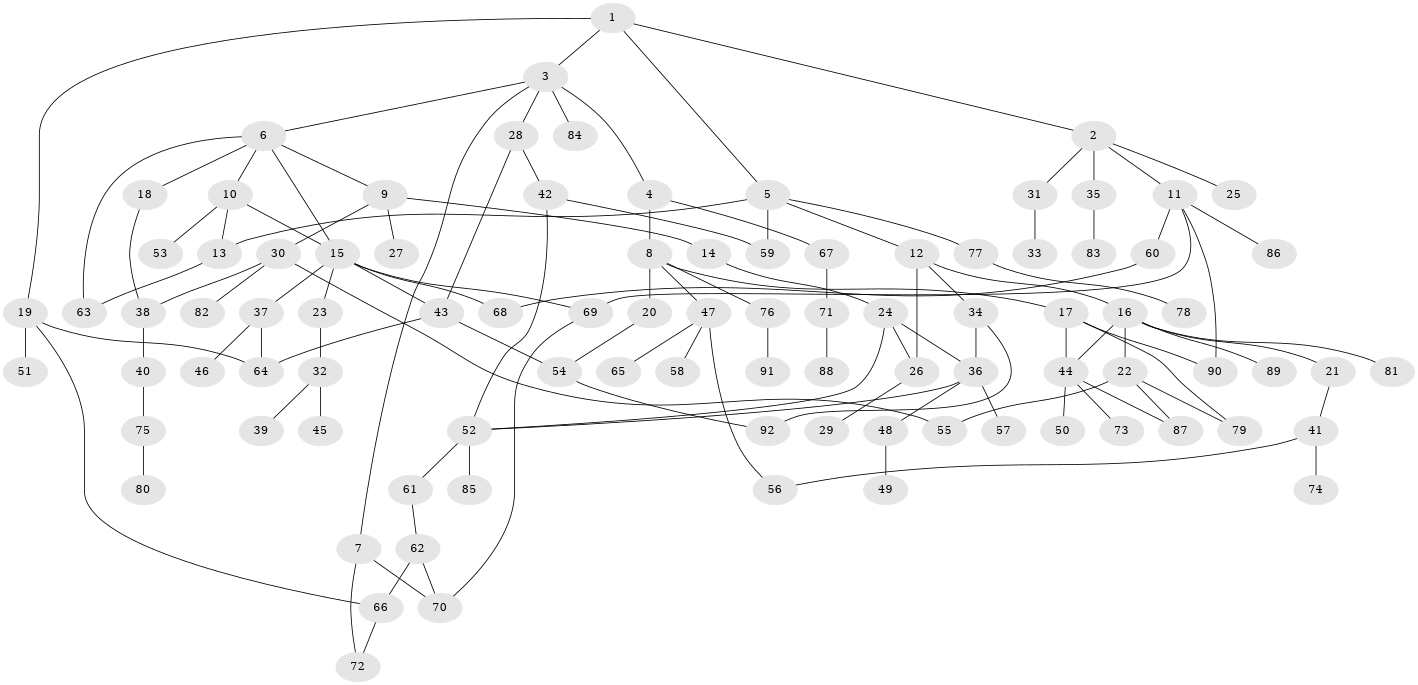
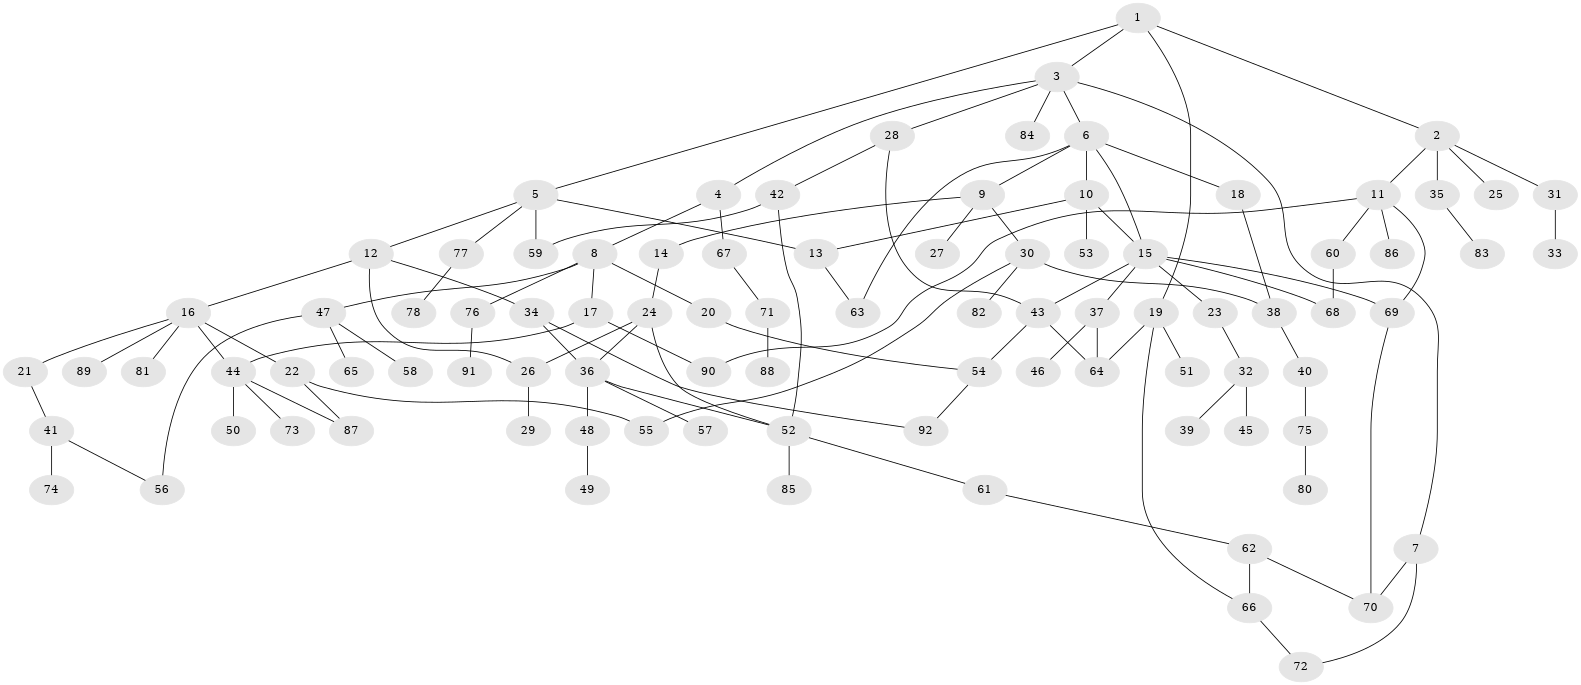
  graph {
    node [color=gray90 style=filled]
    1
    2
    3
    5
    19
    11
    25
    31
    35
    4
    6
    7
    28
    84
    12
    13
    59
    77
    51
    64
    66
    60
    69
    86
    90
    33
    83
    8
    67
    9
    10
    15
    18
    63
    70
    72
    43
    42
    17
    20
    47
    76
    71
    16
    26
    34
    78
    14
    27
    30
    53
    23
    37
    68
    38
    44
-   79
    54
    56
    58
    65
    91
    24
    55
    82
    21
    22
    81
    89
    29
    36
    92
    52
    32
    46
    41
    87
    50
    73
    40
    74
    39
    45
    48
    57
    61
    85
    49
    75
    80
    62
    88
    1 -- 2
    1 -- 3
    1 -- 5
    1 -- 19
    2 -- 11
    2 -- 25
    2 -- 31
    2 -- 35
    3 -- 4
    3 -- 6
    3 -- 7
    3 -- 28
    3 -- 84
    5 -- 12
    5 -- 13
    5 -- 59
    5 -- 77
    19 -- 51
    19 -- 64
    19 -- 66
    11 -- 60
    11 -- 69
    11 -- 86
    11 -- 90
    31 -- 33
    35 -- 83
    4 -- 8
    4 -- 67
    6 -- 9
    6 -- 10
    6 -- 15
    6 -- 18
    6 -- 63
    7 -- 70
    7 -- 72
    28 -- 43
    28 -- 42
    12 -- 16
    12 -- 26
    12 -- 34
    13 -- 63
    77 -- 78
    66 -- 72
    60 -- 68
    69 -- 70
    8 -- 17
    8 -- 20
    8 -- 47
    8 -- 76
    67 -- 71
    9 -- 14
    9 -- 27
    9 -- 30
    10 -- 13
    10 -- 15
    10 -- 53
    15 -- 69
    15 -- 43
    15 -- 23
    15 -- 37
    15 -- 68
    18 -- 38
    43 -- 64
    43 -- 54
    42 -- 59
    42 -- 52
    17 -- 90
    17 -- 44
-   17 -- 79
    20 -- 54
    47 -- 56
    47 -- 58
    47 -- 65
    76 -- 91
    71 -- 88
    16 -- 44
    16 -- 21
    16 -- 22
    16 -- 81
    16 -- 89
    26 -- 29
    34 -- 36
    34 -- 92
    14 -- 24
    30 -- 38
    30 -- 55
    30 -- 82
    23 -- 32
    37 -- 64
    37 -- 46
    38 -- 40
    44 -- 87
    44 -- 50
    44 -- 73
    54 -- 92
    24 -- 26
    24 -- 36
    24 -- 52
    21 -- 41
-   22 -- 79
    22 -- 55
    22 -- 87
    36 -- 52
    36 -- 48
    36 -- 57
    52 -- 61
    52 -- 85
    32 -- 39
    32 -- 45
    41 -- 56
    41 -- 74
    40 -- 75
    48 -- 49
    61 -- 62
    75 -- 80
    62 -- 66
    62 -- 70
  }
